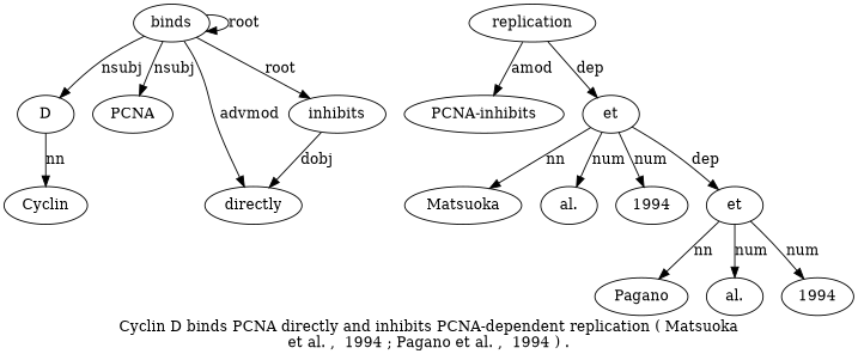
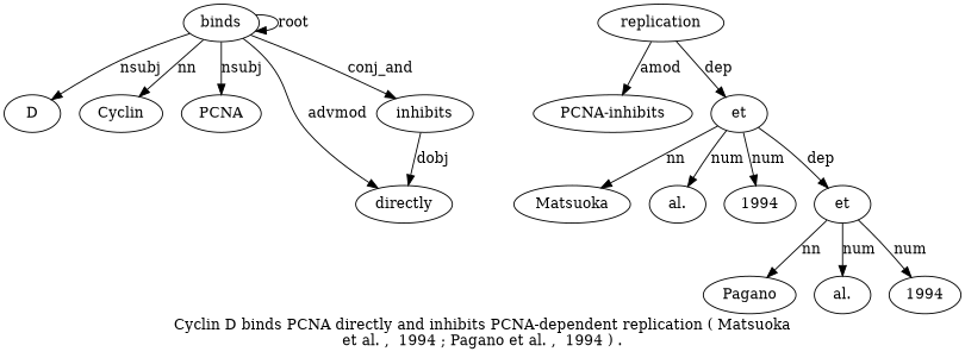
  digraph {
    label="Cyclin D binds PCNA directly and inhibits PCNA-dependent replication ( Matsuoka\net al. ,  1994 ; Pagano et al. ,  1994 ) ."
    node [fillcolor=white style=filled]
    n1 [label=D]
    n2 [label=Cyclin]
    n3 [label=binds]
    n4 [label=PCNA]
    n5 [label=directly]
    n6 [label=inhibits]
    n7 [label=replication]
    n8 [label="PCNA-inhibits"]
    n9 [label=et]
    n10 [label=Matsuoka]
    n11 [label="al."]
    n12 [label=1994]
    n13 [label=et]
    n14 [label=Pagano]
    n15 [label="al."]
    n16 [label=1994]
-   n1 -> n2 [label=nn]
+   n3 -> n2 [label=nn]
    n3 -> n1 [label=nsubj]
    n3 -> n3 [label=root]
    n3 -> n4 [label=nsubj]
    n3 -> n5 [label=advmod]
-   n3 -> n6 [label=root]
+   n3 -> n6 [label=conj_and]
    n6 -> n5 [label=dobj]
    n7 -> n8 [label=amod]
    n7 -> n9 [label=dep]
    n9 -> n10 [label=nn]
    n9 -> n11 [label=num]
    n9 -> n12 [label=num]
    n9 -> n13 [label=dep]
    n13 -> n14 [label=nn]
    n13 -> n15 [label=num]
    n13 -> n16 [label=num]
  }
